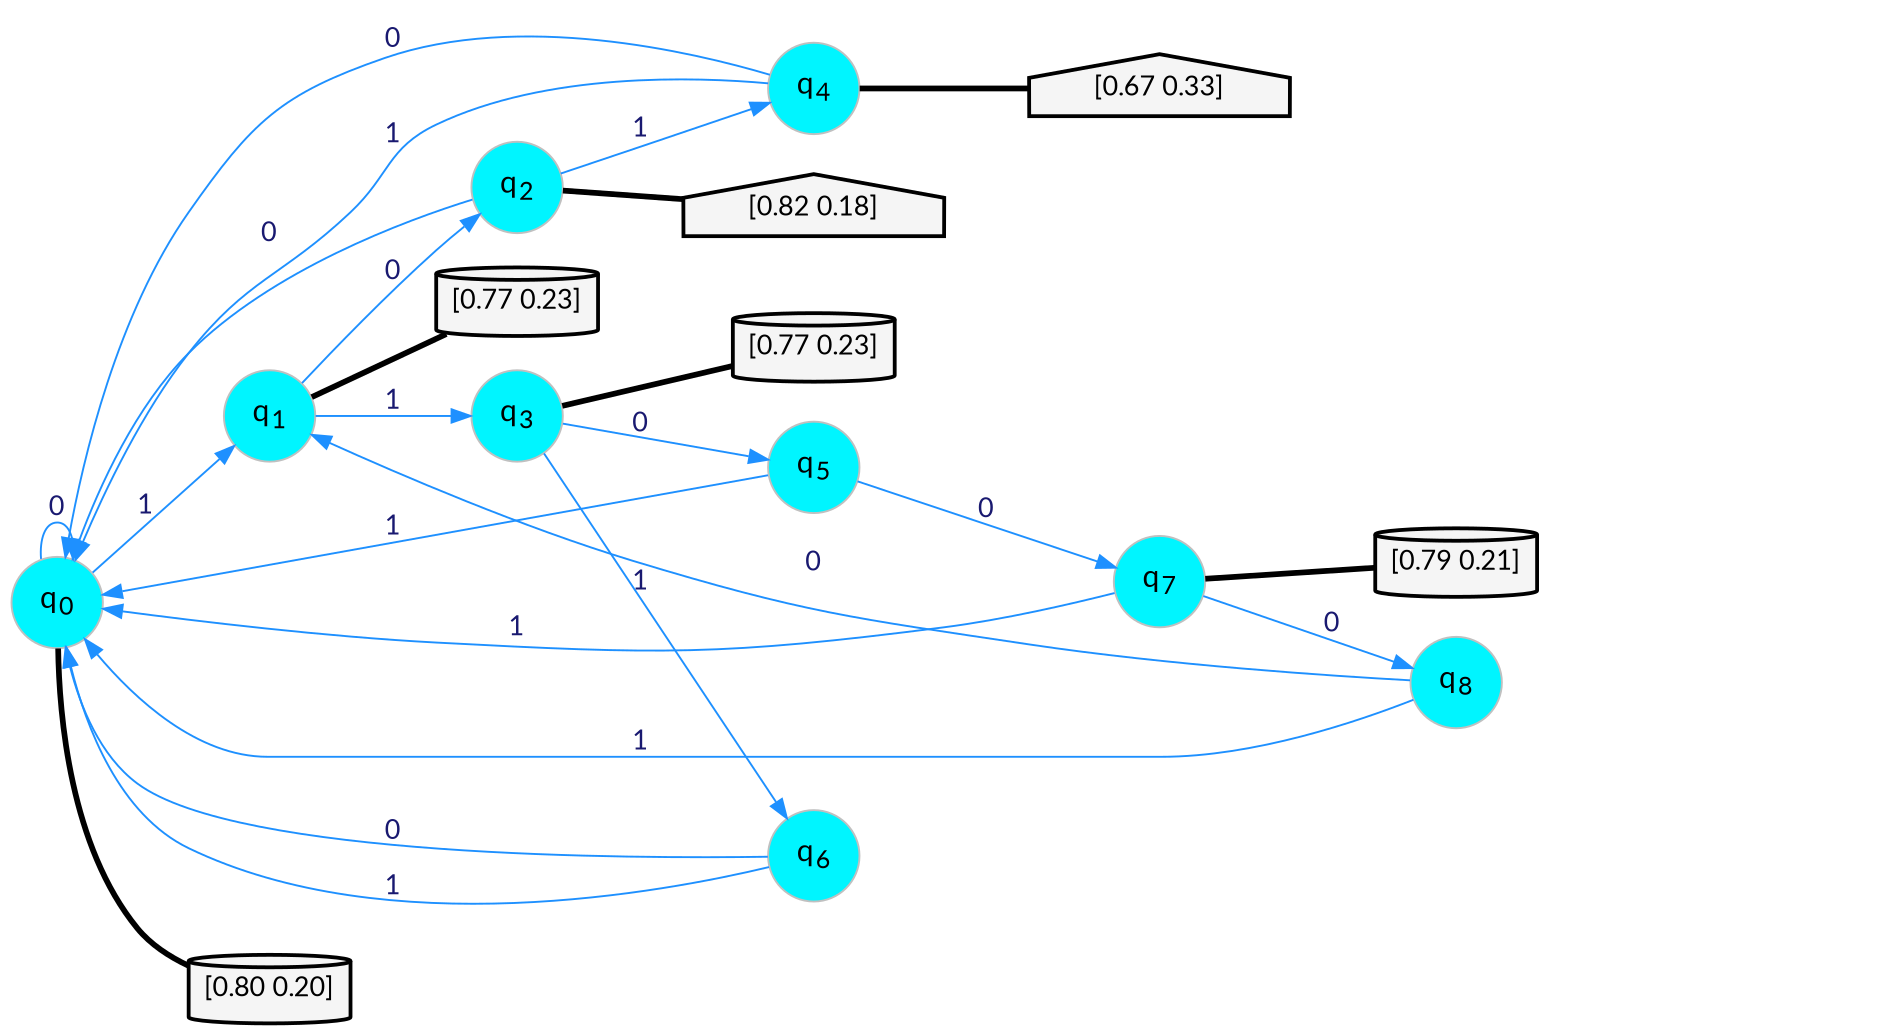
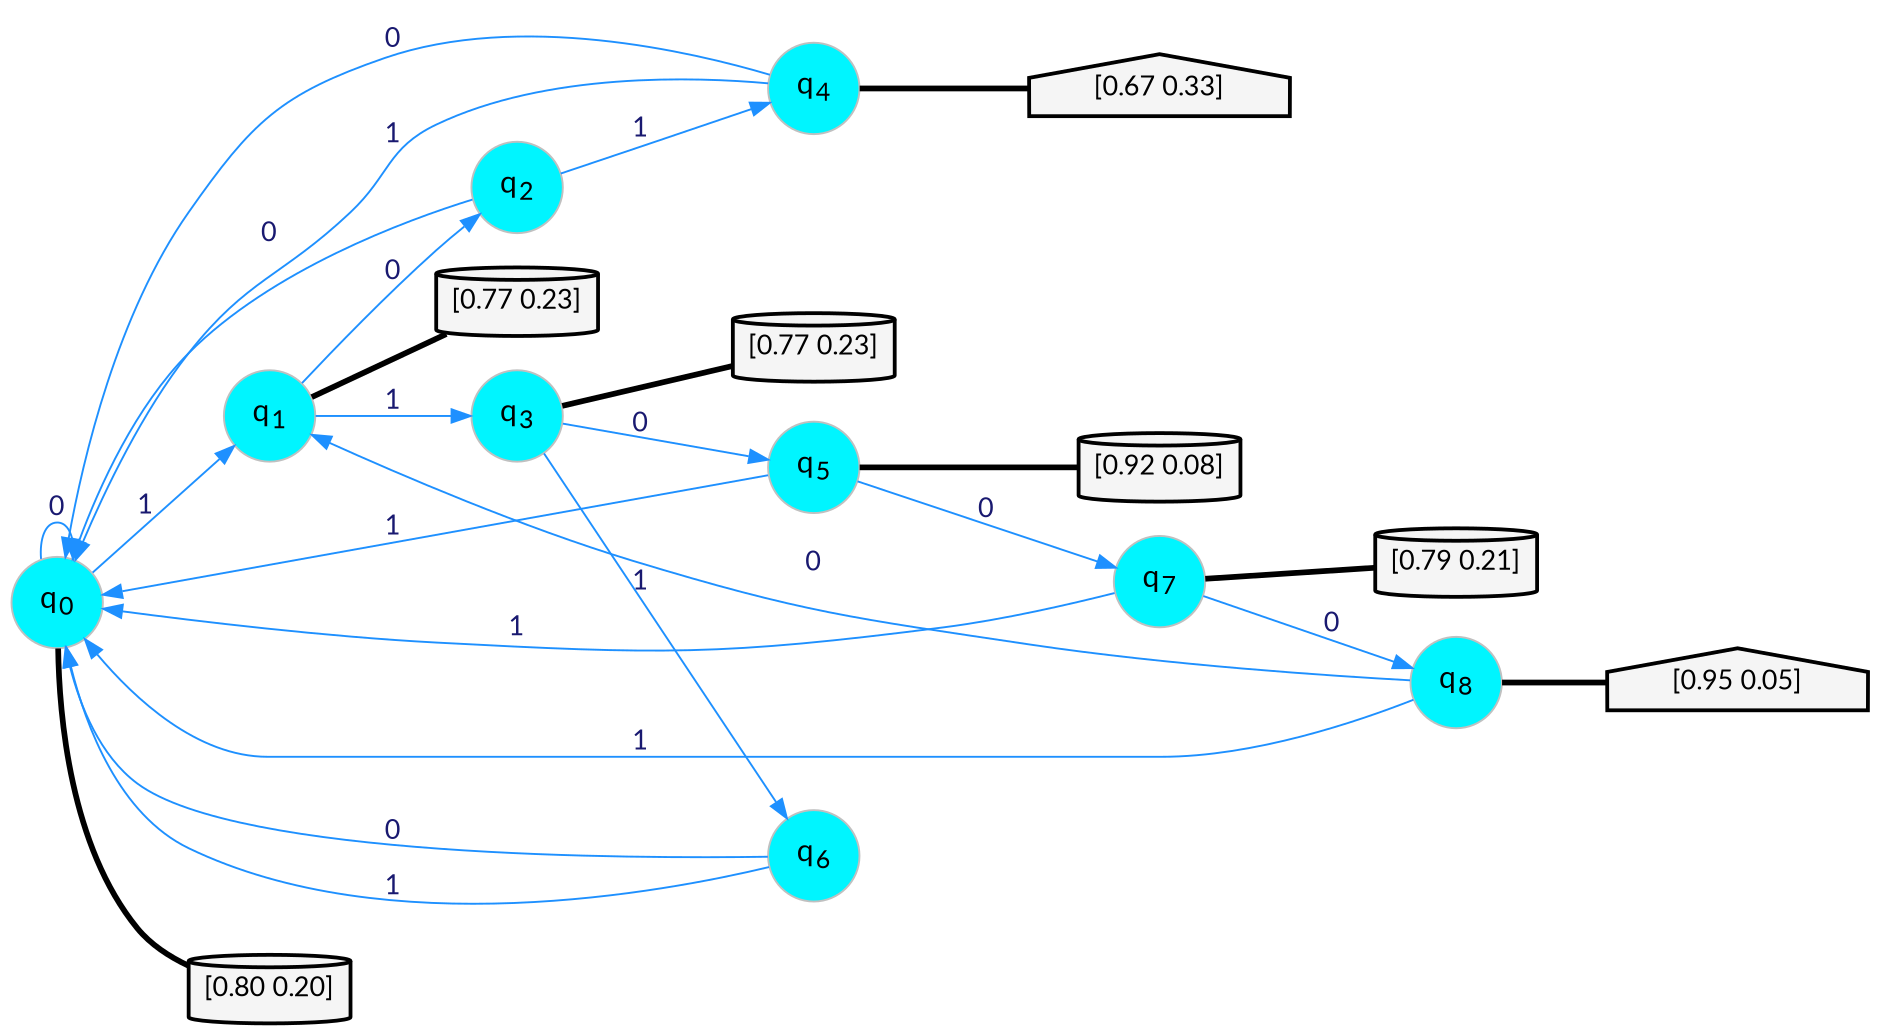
  digraph {
    fontname=Lato
    rankdir=LR
    node [color=gray fillcolor=turquoise1 fontcolor=black fontname=Lato fontsize=16 fontweight=bold shape=circle style=filled]
    edge [arrowsize=1 color=dodgerblue1 fontcolor=midnightblue fontname=Lato fontweight=bold penwidth=1 style=solid weight=20]
    n1 [label=<q<SUB>0</SUB>>]
    n2 [label=<q<SUB>1</SUB>>]
    n3 [color=black fillcolor=whitesmoke fontsize=14 label="[0.80 0.20]" penwidth=2 shape=cylinder]
    n4 [label=<q<SUB>2</SUB>>]
    n5 [label=<q<SUB>3</SUB>>]
    n6 [color=black fillcolor=whitesmoke fontsize=14 label="[0.77 0.23]" penwidth=2 shape=cylinder]
    n7 [label=<q<SUB>4</SUB>>]
-   n8 [color=black fillcolor=whitesmoke fontsize=14 label="[0.82 0.18]" penwidth=2 shape=house]
    n9 [label=<q<SUB>5</SUB>>]
    n10 [label=<q<SUB>6</SUB>>]
    n11 [color=black fillcolor=whitesmoke fontsize=14 label="[0.77 0.23]" penwidth=2 shape=cylinder]
    n12 [color=black fillcolor=whitesmoke fontsize=14 label="[0.67 0.33]" penwidth=2 shape=house]
    n13 [label=<q<SUB>7</SUB>>]
+   n14 [color=black fillcolor=whitesmoke fontsize=14 label="[0.92 0.08]" penwidth=2 shape=cylinder]
    n15 [label=<q<SUB>8</SUB>>]
    n16 [color=black fillcolor=whitesmoke fontsize=14 label="[0.79 0.21]" penwidth=2 shape=cylinder]
+   n17 [color=black fillcolor=whitesmoke fontsize=14 label="[0.95 0.05]" penwidth=2 shape=house]
    n1 -> n1 [label=0]
    n1 -> n2 [label=1]
    n1 -> n3 [arrowhead=none color=black penwidth=3]
    n2 -> n4 [label=0]
    n2 -> n5 [label=1]
    n2 -> n6 [arrowhead=none color=black penwidth=3]
    n4 -> n1 [label=0]
    n4 -> n7 [label=1]
-   n4 -> n8 [arrowhead=none color=black penwidth=3]
    n5 -> n9 [label=0]
    n5 -> n10 [label=1]
    n5 -> n11 [arrowhead=none color=black penwidth=3]
    n7 -> n1 [label=0]
    n7 -> n1 [label=1]
    n7 -> n12 [arrowhead=none color=black penwidth=3]
    n9 -> n1 [label=1]
    n9 -> n13 [label=0]
+   n9 -> n14 [arrowhead=none color=black penwidth=3]
    n10 -> n1 [label=0]
    n10 -> n1 [label=1]
    n13 -> n1 [label=1]
    n13 -> n15 [label=0]
    n13 -> n16 [arrowhead=none color=black penwidth=3]
    n15 -> n1 [label=1]
    n15 -> n2 [label=0]
+   n15 -> n17 [arrowhead=none color=black penwidth=3]
  }
